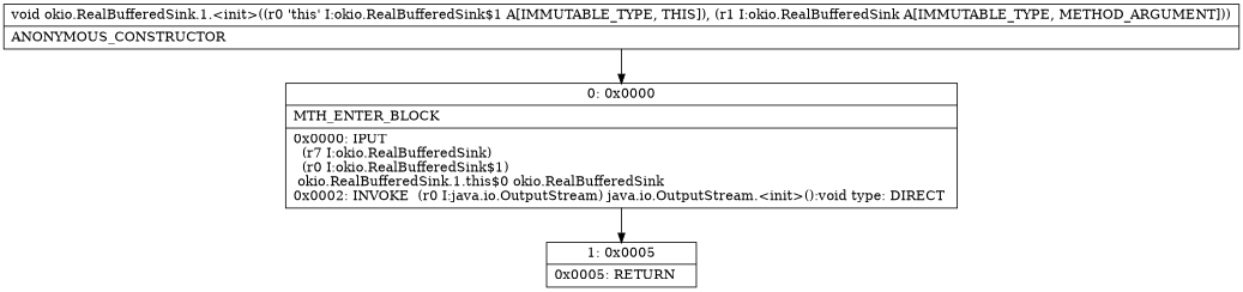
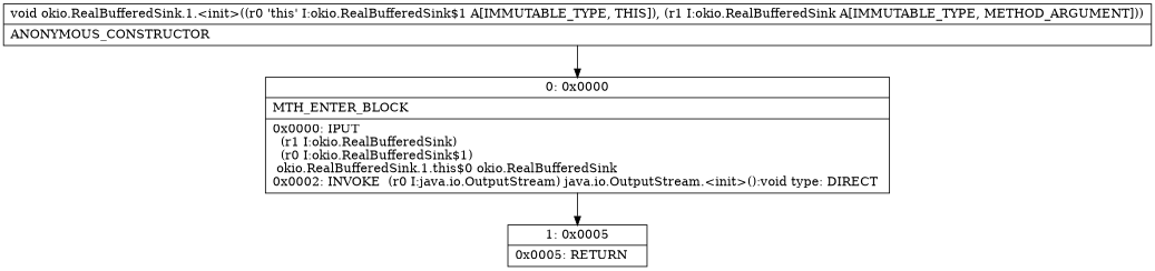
  digraph {
    node [shape=record]
-   n1 [label="{0\:\ 0x0000|MTH_ENTER_BLOCK\l|0x0000: IPUT  \l  (r7 I:okio.RealBufferedSink)\l  (r0 I:okio.RealBufferedSink$1)\l okio.RealBufferedSink.1.this$0 okio.RealBufferedSink \l0x0002: INVOKE  (r0 I:java.io.OutputStream) java.io.OutputStream.\<init\>():void type: DIRECT \l}"]
+   n1 [label="{0\:\ 0x0000|MTH_ENTER_BLOCK\l|0x0000: IPUT  \l  (r1 I:okio.RealBufferedSink)\l  (r0 I:okio.RealBufferedSink$1)\l okio.RealBufferedSink.1.this$0 okio.RealBufferedSink \l0x0002: INVOKE  (r0 I:java.io.OutputStream) java.io.OutputStream.\<init\>():void type: DIRECT \l}"]
    n2 [label="{1\:\ 0x0005|0x0005: RETURN   \l}"]
    n3 [label="{void okio.RealBufferedSink.1.\<init\>((r0 'this' I:okio.RealBufferedSink$1 A[IMMUTABLE_TYPE, THIS]), (r1 I:okio.RealBufferedSink A[IMMUTABLE_TYPE, METHOD_ARGUMENT]))  | ANONYMOUS_CONSTRUCTOR\l}"]
    n1 -> n2
    n3 -> n1
  }
